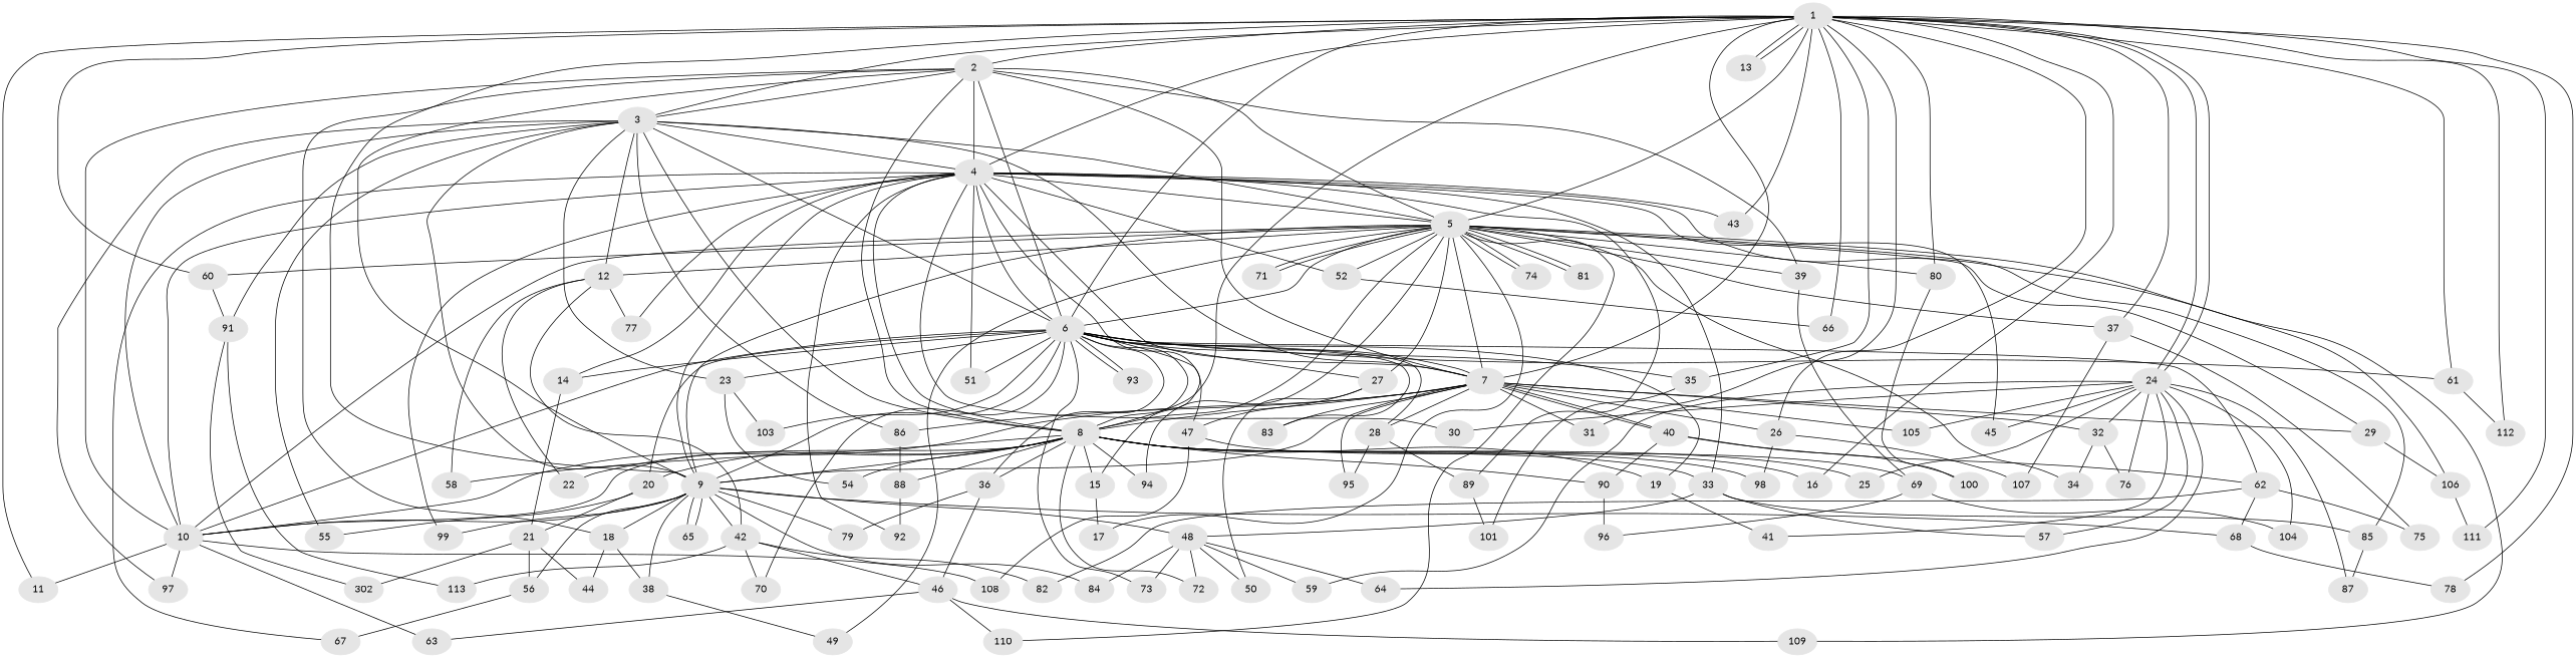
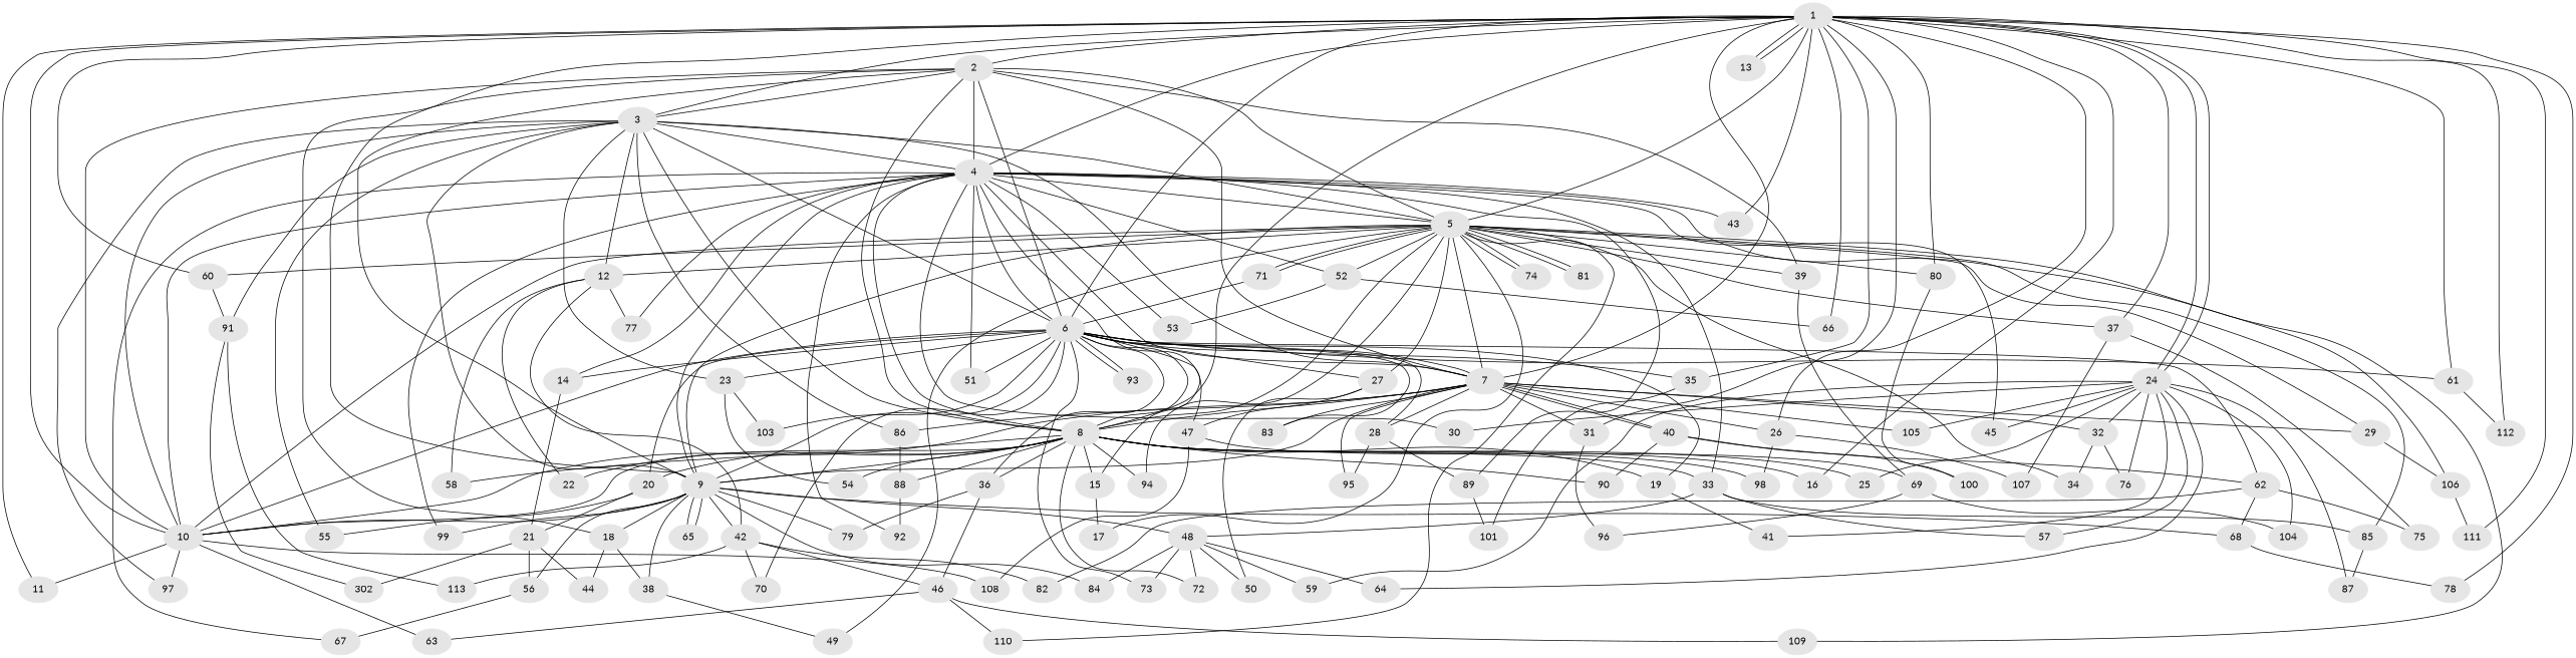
  graph {
    fontname=Lato
    node [color=gray90 fontname=Lato style=filled]
    edge [fontname=Lato]
    1
    2
    3
    4
    5
    6
    7
    8
    9
    10
    11
    13
    16
    24
    26
    31
    35
    37
    43
    60
    61
    66
    78
    80
    111
    112
    18
    39
    12
    23
    55
    86
    91
    97
    14
    15
    30
    33
    45
    51
    52
+   53
    67
    77
    89
    92
    99
    106
    17
    27
    29
    34
    49
    71
    74
    81
    85
    94
    109
    110
    19
    20
    28
    36
    47
    62
    70
    73
    83
    93
    103
    32
    40
    95
    105
    22
    25
    54
    58
    72
    88
    90
    98
    38
    42
    48
    56
    65
    68
    79
    84
    63
    108
    41
    57
    59
    64
    76
    87
    104
    107
    101
    75
    100
    44
    69
    n107 [label=302]
    113
    21
    50
    46
    82
    96
    1 -- 2
    1 -- 3
    1 -- 4
    1 -- 5
    1 -- 6
    1 -- 7
    1 -- 8
    1 -- 9
+   1 -- 10
    1 -- 11
    1 -- 13
    1 -- 13
    1 -- 16
    1 -- 24
    1 -- 24
    1 -- 26
    1 -- 31
    1 -- 35
    1 -- 37
    1 -- 43
    1 -- 60
    1 -- 61
    1 -- 66
    1 -- 78
    1 -- 80
    1 -- 111
    1 -- 112
    2 -- 3
    2 -- 4
    2 -- 5
    2 -- 6
    2 -- 7
    2 -- 8
    2 -- 9
    2 -- 10
    2 -- 18
    2 -- 39
    3 -- 4
    3 -- 5
    3 -- 6
    3 -- 7
    3 -- 8
    3 -- 9
    3 -- 10
    3 -- 12
    3 -- 23
    3 -- 55
    3 -- 86
    3 -- 91
    3 -- 97
    4 -- 5
    4 -- 6
    4 -- 7
    4 -- 8
    4 -- 9
    4 -- 10
    4 -- 43
    4 -- 14
    4 -- 15
    4 -- 30
    4 -- 33
    4 -- 45
    4 -- 51
    4 -- 52
+   4 -- 53
    4 -- 67
    4 -- 77
    4 -- 89
    4 -- 92
    4 -- 99
    4 -- 106
-   5 -- 6
+   71 -- 6
    5 -- 7
    5 -- 8
    5 -- 9
    5 -- 10
    5 -- 37
    5 -- 60
    5 -- 80
    5 -- 39
    5 -- 12
    5 -- 52
    5 -- 17
    5 -- 27
    5 -- 29
    5 -- 34
    5 -- 49
    5 -- 71
    5 -- 71
    5 -- 74
    5 -- 74
    5 -- 81
    5 -- 81
    5 -- 85
    5 -- 94
    5 -- 109
    5 -- 110
    6 -- 7
    6 -- 8
    6 -- 9
    6 -- 10
    6 -- 35
    6 -- 61
    6 -- 23
    6 -- 14
    6 -- 51
    6 -- 27
    6 -- 19
    6 -- 20
    6 -- 28
    6 -- 36
    6 -- 47
    6 -- 62
    6 -- 70
    6 -- 73
    6 -- 83
    6 -- 93
    6 -- 93
    6 -- 103
    7 -- 8
    7 -- 9
    7 -- 10
    7 -- 26
    7 -- 31
    7 -- 86
    7 -- 29
    7 -- 28
    7 -- 83
    7 -- 32
    7 -- 40
    7 -- 40
    7 -- 95
    7 -- 105
    8 -- 9
    8 -- 10
    8 -- 16
    8 -- 15
    8 -- 33
    8 -- 94
    8 -- 19
    8 -- 20
    8 -- 36
    8 -- 22
    8 -- 25
    8 -- 54
    8 -- 58
    8 -- 72
    8 -- 88
    8 -- 90
    8 -- 98
    9 -- 10
    9 -- 18
    9 -- 99
    9 -- 38
    9 -- 42
    9 -- 48
    9 -- 56
    9 -- 65
    9 -- 65
    9 -- 68
    9 -- 79
    9 -- 84
    10 -- 11
    10 -- 97
    10 -- 63
    10 -- 108
    24 -- 30
    24 -- 45
    24 -- 32
    24 -- 105
    24 -- 25
    24 -- 41
    24 -- 57
    24 -- 59
    24 -- 64
    24 -- 76
    24 -- 87
    24 -- 104
    26 -- 98
    26 -- 107
    35 -- 101
    37 -- 107
    37 -- 75
    60 -- 91
    61 -- 112
    80 -- 100
    18 -- 38
    18 -- 44
    39 -- 69
    12 -- 77
    12 -- 22
    12 -- 58
    12 -- 42
    23 -- 103
    23 -- 54
    86 -- 88
    91 -- n107
    91 -- 113
    14 -- 21
    15 -- 17
    33 -- 85
    33 -- 48
    33 -- 57
    52 -- 66
+   52 -- 53
    89 -- 101
    106 -- 111
    27 -- 47
    27 -- 50
    29 -- 106
    85 -- 87
    19 -- 41
    20 -- 55
    20 -- 21
    28 -- 89
    28 -- 95
    36 -- 79
    36 -- 46
    47 -- 108
    47 -- 69
    62 -- 68
    62 -- 75
    62 -- 82
    32 -- 34
    32 -- 76
    40 -- 62
    40 -- 90
    40 -- 100
    88 -- 92
-   90 -- 96
+   31 -- 96
    38 -- 49
    42 -- 70
    42 -- 113
    42 -- 46
    42 -- 82
    48 -- 73
    48 -- 72
    48 -- 84
    48 -- 59
    48 -- 64
    48 -- 50
    56 -- 67
    68 -- 78
    69 -- 104
    69 -- 96
    21 -- 56
    21 -- 44
    21 -- n107
    46 -- 109
    46 -- 110
    46 -- 63
  }
